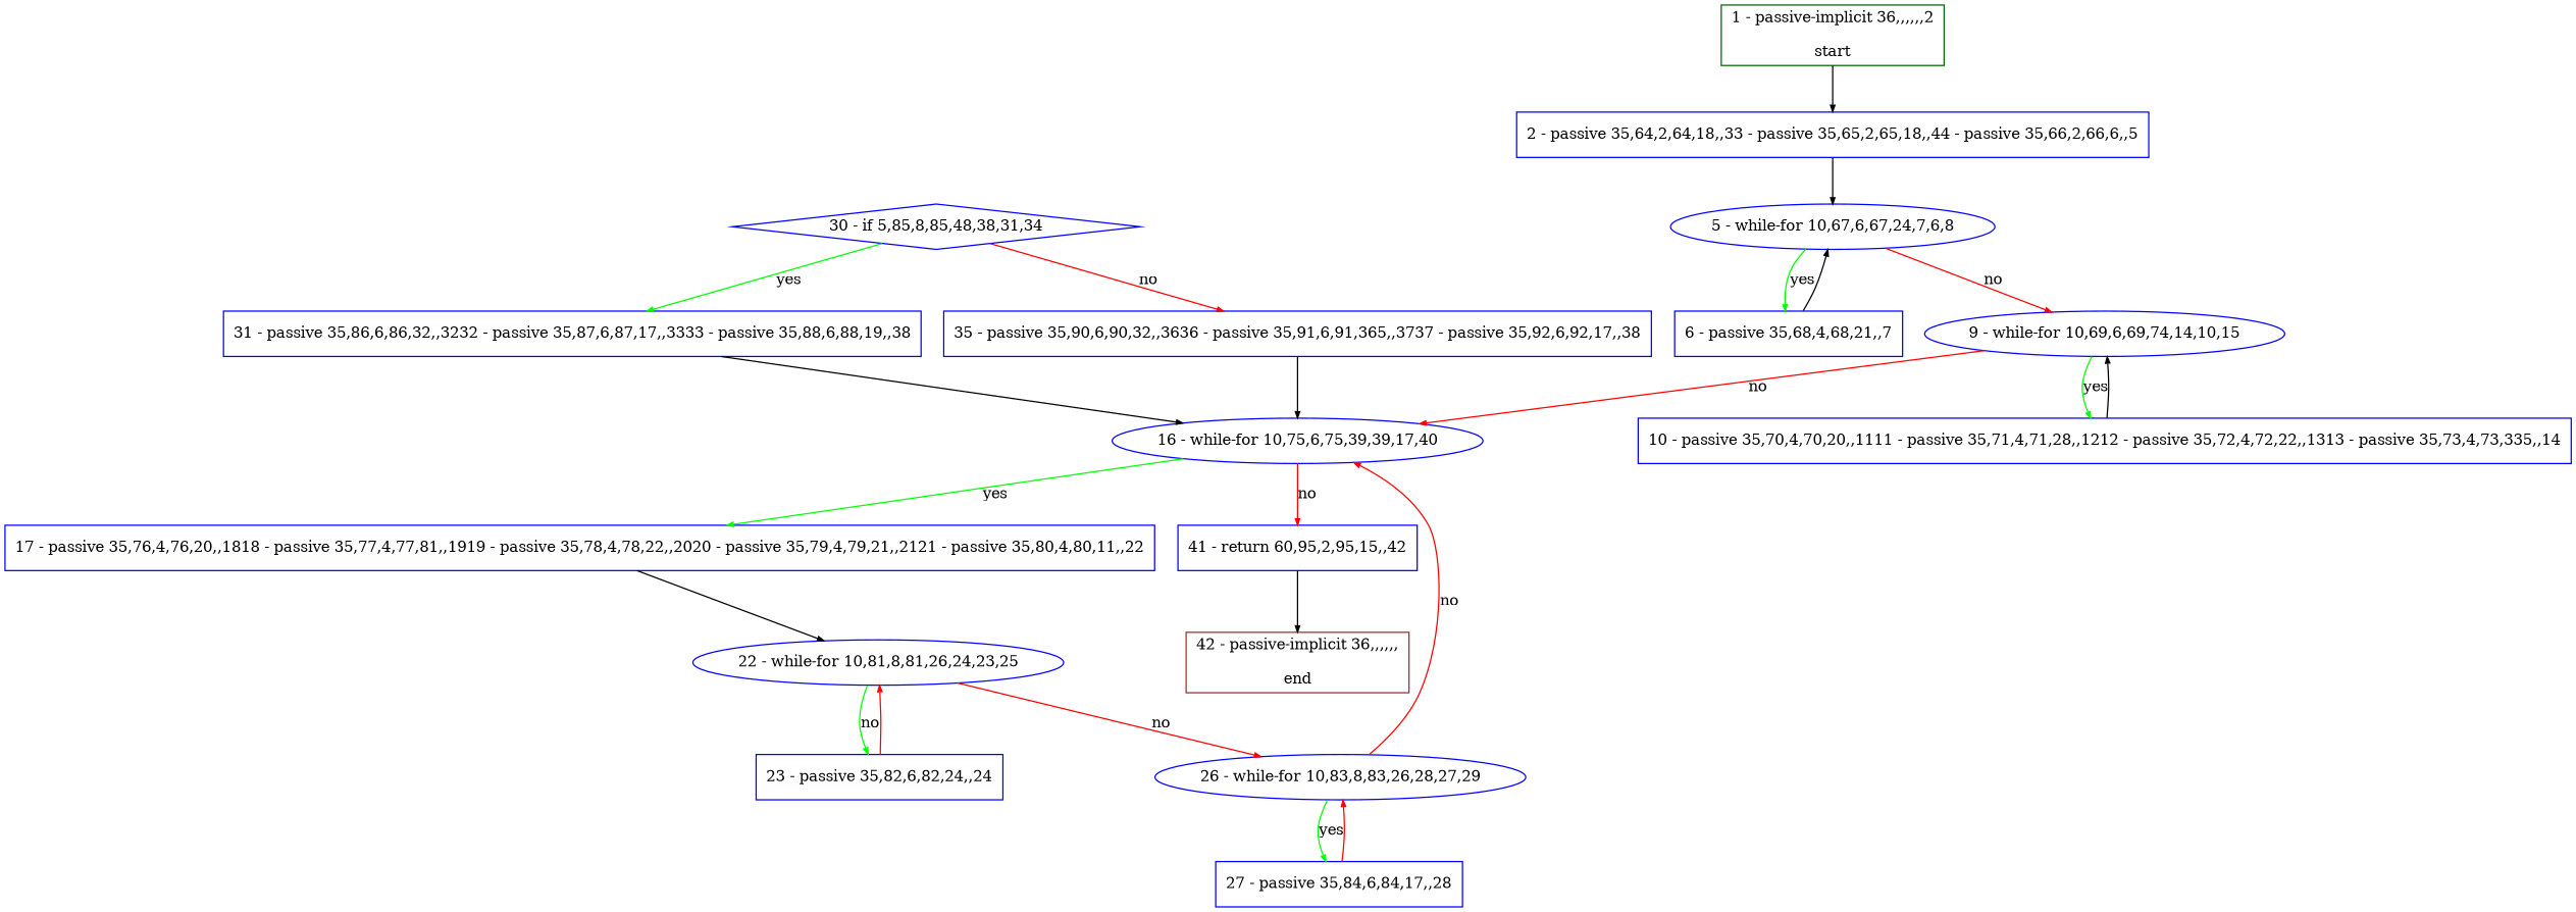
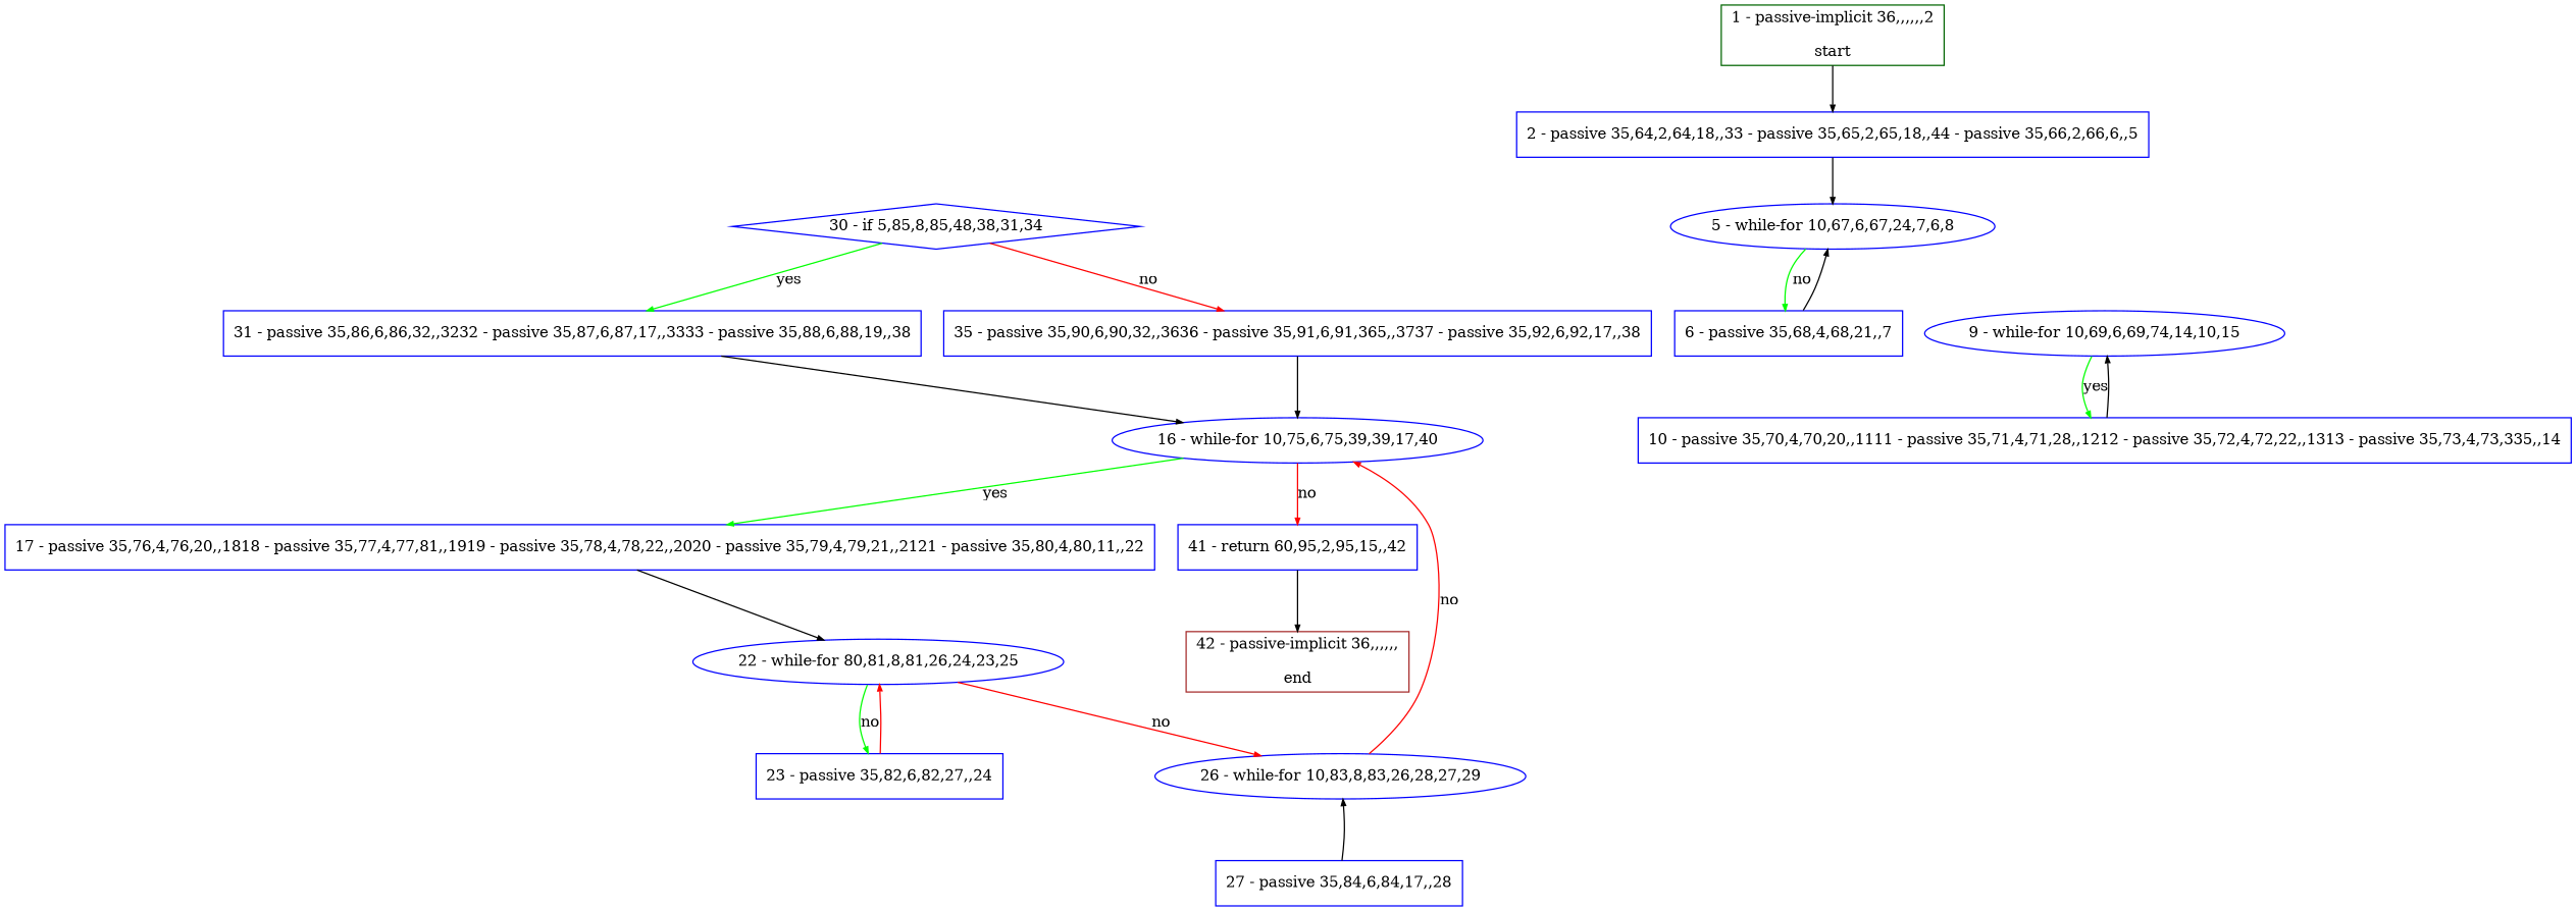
  digraph {
    bgcolor=white
    compound=true
    fillcolor="#FFFFCC"
    fontname="DejaVu Serif"
    fontsize=12
    pack=true
    packmode=clust
    style="rounded,filled"
    node [color="#0000ff" compound=true fillcolor="#ffffff" fixedsize=false fontname="DejaVu Serif" fontsize=12 node_initialized=no shape=box style=filled]
    edge [arrowhead=normal arrowsize=0.5 arrowtail=none color="#000000" compound=true dir=forward fontcolor=black fontname="DejaVu Serif" fontsize=12]
    n1 [label="2 - passive 35,64,2,64,18,,33 - passive 35,65,2,65,18,,44 - passive 35,66,2,66,6,,5"]
    n2 [label="5 - while-for 10,67,6,67,24,7,6,8" shape=oval]
    n3 [label="6 - passive 35,68,4,68,21,,7"]
    n4 [label="9 - while-for 10,69,6,69,74,14,10,15" shape=oval]
    n5 [color="#006400" label="1 - passive-implicit 36,,,,,,2\n\nstart"]
    n6 [label="10 - passive 35,70,4,70,20,,1111 - passive 35,71,4,71,28,,1212 - passive 35,72,4,72,22,,1313 - passive 35,73,4,73,335,,14"]
    n7 [label="16 - while-for 10,75,6,75,39,39,17,40" shape=oval]
    n8 [label="17 - passive 35,76,4,76,20,,1818 - passive 35,77,4,77,81,,1919 - passive 35,78,4,78,22,,2020 - passive 35,79,4,79,21,,2121 - passive 35,80,4,80,11,,22"]
    n9 [label="41 - return 60,95,2,95,15,,42"]
-   n10 [label="22 - while-for 10,81,8,81,26,24,23,25" shape=oval]
+   n10 [label="22 - while-for 80,81,8,81,26,24,23,25" shape=oval]
    n11 [color="#a52a2a" label="42 - passive-implicit 36,,,,,,\n\nend"]
-   n12 [label="23 - passive 35,82,6,82,24,,24"]
+   n12 [label="23 - passive 35,82,6,82,27,,24"]
    n13 [label="26 - while-for 10,83,8,83,26,28,27,29" shape=oval]
    n14 [label="27 - passive 35,84,6,84,17,,28"]
    n15 [label="30 - if 5,85,8,85,48,38,31,34" shape=diamond]
    n16 [label="31 - passive 35,86,6,86,32,,3232 - passive 35,87,6,87,17,,3333 - passive 35,88,6,88,19,,38"]
    n17 [label="35 - passive 35,90,6,90,32,,3636 - passive 35,91,6,91,365,,3737 - passive 35,92,6,92,17,,38"]
    n1 -> n2
-   n2 -> n3 [color="#00ff00" label=yes]
-   n2 -> n4 [color="#ff0000" label=no]
+   n2 -> n3 [color="#00ff00" label=no]
    n3 -> n2
    n4 -> n6 [color="#00ff00" label=yes]
-   n4 -> n7 [color="#ff0000" label=no]
    n5 -> n1
    n6 -> n4
    n7 -> n8 [color="#00ff00" label=yes]
    n7 -> n9 [color="#ff0000" label=no]
    n8 -> n10
    n9 -> n11
    n10 -> n12 [color="#00ff00" label=no]
    n10 -> n13 [color="#ff0000" label=no]
    n12 -> n10 [color="#ff0000"]
    n13 -> n7 [color="#ff0000" label=no]
-   n13 -> n14 [color="#00ff00" label=yes]
-   n14 -> n13 [color="#ff0000"]
+   n14 -> n13
    n15 -> n16 [color="#00ff00" label=yes]
    n15 -> n17 [color="#ff0000" label=no]
    n16 -> n7
    n17 -> n7
  }
